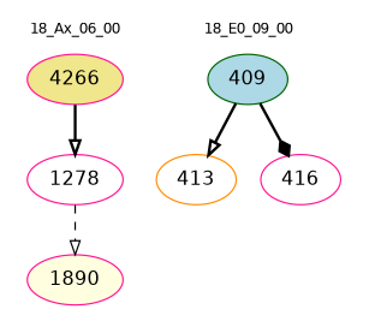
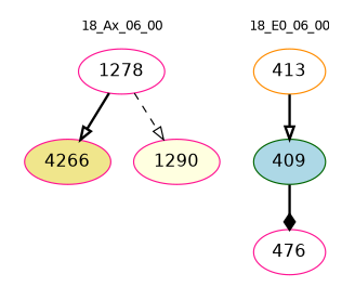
  digraph {
    fontname="DejaVu Sans"
    node [color=deeppink fillcolor=white fontname="DejaVu Sans" style=filled]
    edge [arrowhead=onormal color=black fontname="DejaVu Sans" style=bold]
    n1 [label=1278]
    n2 [fillcolor=khaki label=4266]
-   n3 [fillcolor=lightyellow label=1890]
+   n3 [fillcolor=lightyellow label=1290]
    n4 [color=darkgreen fillcolor=lightblue label=409]
    n5 [color=darkorange label=413]
-   n6 [label=416]
+   n6 [label=476]
    subgraph cluster_1 {
      color=white
      fontsize=10
      label="18_Ax_06_00"
      n1
      n2
      n3
    }
    subgraph cluster_2 {
      color=white
      fontsize=10
-     label="18_E0_09_00"
+     label="18_E0_06_00"
      n4
      n5
      n6
    }
-   n2 -> n1
+   n1 -> n2
    n1 -> n3 [style=dashed]
-   n4 -> n5
+   n5 -> n4
    n4 -> n6 [arrowhead=diamond]
  }
